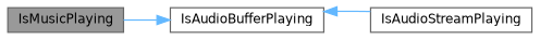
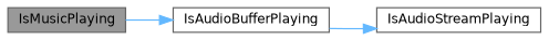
  digraph {
    rankdir=LR
    node [color=grey40 fillcolor=white fontname=Helvetica fontsize=10 shape=box style=filled]
    edge [color=steelblue1 fontname=Helvetica fontsize=10 labelfontname=Helvetica labelfontsize=10 style=solid]
    n1 [color=gray40 fillcolor=grey60 fontcolor=black height=0.2 label=IsMusicPlaying width=0.4]
    n2 [height=0.2 label=IsAudioBufferPlaying width=0.4]
    n3 [height=0.2 label=IsAudioStreamPlaying width=0.4]
    n1 -> n2
-   n3 -> n2
+   n2 -> n3
  }
